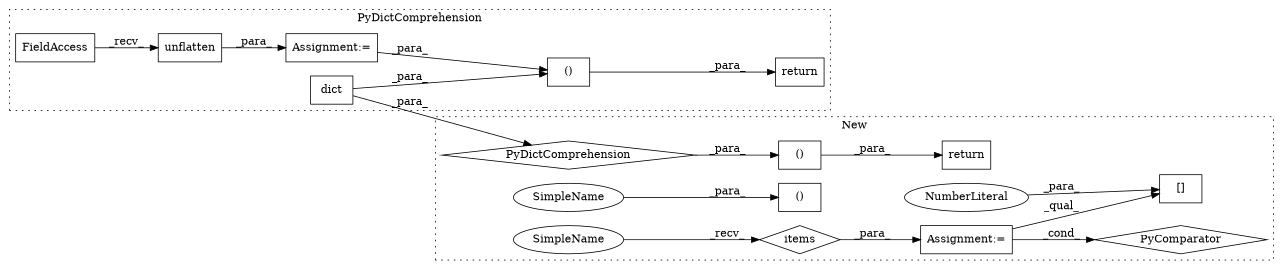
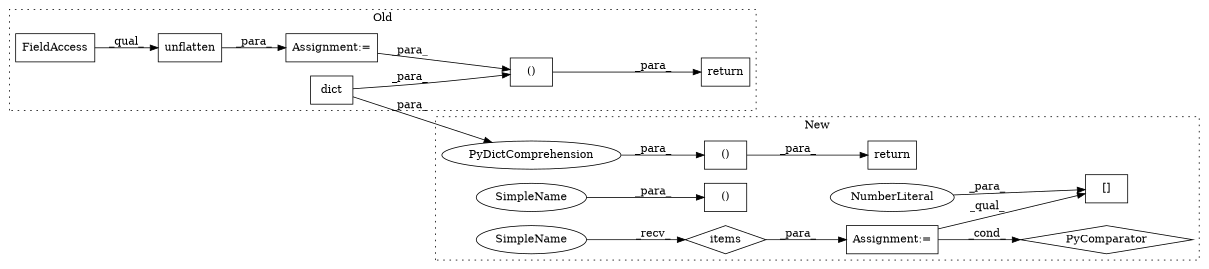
  digraph {
    rankdir=LR
    node [a=32 l=35 s=1231 shape=box]
    n1 [l="10,1" label=unflatten s="979,1000"]
    n2 [a=41 l=12 label=return s=1099]
    n3 [a=106 l=29 label="()" s=1111]
    n4 [a=22 l=31 label=FieldAccess s=947]
    n5 [a=7 l=1 label="Assignment:=" s=946]
    n6 [l=6 label=dict s=1134]
    n7 [a=41 l=12 label=return s=1095]
    n8 [a=106 l=160 label="()" s=1107]
-   n9 [a=110 l=129 label=PyDictComprehension s=1145 shape=diamond]
+   n9 [a=110 l=129 label=PyDictComprehension s=1145 shape=ellipse]
    n10 [a=113 label=PyComparator shape=diamond]
    n11 [a=7 label="Assignment:="]
    n12 [a=2 l="2,1" label="[]" s="1151,1154"]
    n13 [a=34 l=1 label=NumberLiteral s=1153 shape=ellipse]
    n14 [l=7 label=items s=1250 shape=diamond]
    n15 [a=106 label="()" s=1012]
    n16 [a=42 l=11 label=SimpleName s=1036 shape=ellipse]
    n17 [a=42 l=11 label=SimpleName s=1238 shape=ellipse]
    subgraph cluster_1 {
-     label=PyDictComprehension
+     label=Old
      style=dotted
      n1
      n2
      n3
      n4
      n5
      n6
    }
    subgraph cluster_2 {
      label=New
      style=dotted
      n7
      n8
      n9
      n10
      n11
      n12
      n13
      n14
      n15
      n16
      n17
    }
    n1 -> n5 [label=_para_]
    n3 -> n2 [label=_para_]
-   n4 -> n1 [label=_recv_]
+   n4 -> n1 [label=_qual_]
    n5 -> n3 [label=_para_]
    n6 -> n3 [label=_para_]
    n6 -> n9 [label=_para_]
    n8 -> n7 [label=_para_]
    n9 -> n8 [label=_para_]
    n11 -> n10 [label=_cond_]
    n11 -> n12 [label=_qual_]
    n13 -> n12 [label=_para_]
    n14 -> n11 [label=_para_]
    n16 -> n15 [label=_para_]
    n17 -> n14 [label=_recv_]
  }
